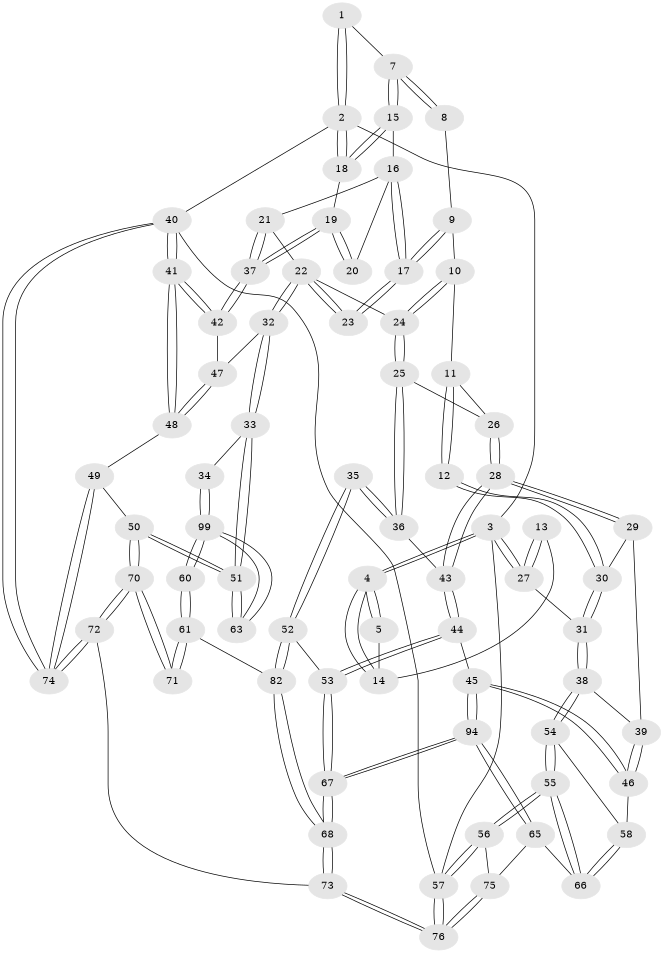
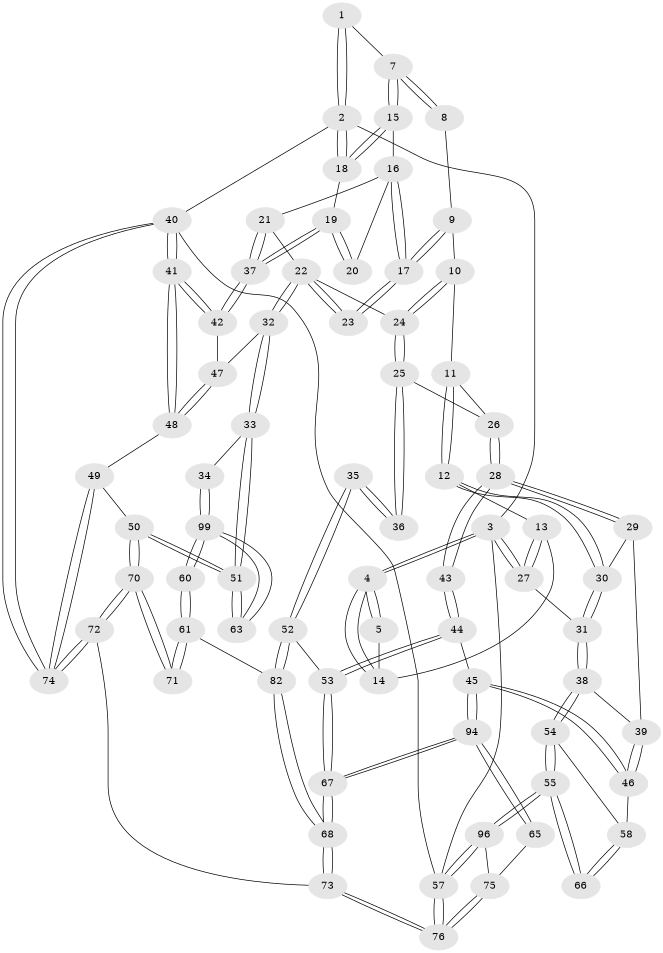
  graph {
    node [color=gray90 style=filled]
    1
    2
    7
    3
    18
    40
    8
    15
    4
    27
    57
    19
    41
    74
    5
    14
    31
    76
    9
    16
    10
    17
    11
    24
    23
    12
    26
    25
    13
    30
    28
    20
    21
    37
    42
    22
    32
    33
    47
    36
    43
    29
    38
    39
    44
    46
    54
    34
    51
    48
    n51 [label=99]
    63
    35
    52
    60
    53
    n57 [label=82]
    58
    55
    49
    45
    n62 [label=94]
    67
    65
    66
    50
    70
    71
    72
    68
-   56
+   56 [label=96]
    75
    61
    73
    1 -- 2
    1 -- 2
    1 -- 7
    2 -- 3
    2 -- 18
    2 -- 18
    2 -- 40
    7 -- 8
    7 -- 8
    7 -- 15
    7 -- 15
    3 -- 4
    3 -- 4
    3 -- 27
    3 -- 27
    3 -- 57
    18 -- 19
    40 -- 57
    40 -- 41
    40 -- 41
    40 -- 74
    40 -- 74
    8 -- 9
    15 -- 18
    15 -- 18
    15 -- 16
    4 -- 5
    4 -- 5
    4 -- 14
    4 -- 14
    27 -- 31
    57 -- 76
    57 -- 76
    19 -- 20
    19 -- 20
    19 -- 37
    19 -- 37
    41 -- 42
    41 -- 42
    41 -- 48
    41 -- 48
    5 -- 14
    31 -- 38
    31 -- 38
    9 -- 10
    9 -- 17
    9 -- 17
    16 -- 17
    16 -- 17
    16 -- 20
    16 -- 21
    10 -- 11
    10 -- 24
    10 -- 24
    17 -- 23
    17 -- 23
    11 -- 12
    11 -- 12
    11 -- 26
    24 -- 25
    24 -- 25
+   12 -- 13
    12 -- 30
    12 -- 30
    26 -- 28
    26 -- 28
    25 -- 26
    25 -- 36
    25 -- 36
    13 -- 27
    13 -- 27
    13 -- 14
    30 -- 31
    30 -- 31
    28 -- 43
    28 -- 43
    28 -- 29
    28 -- 29
    21 -- 37
    21 -- 37
    21 -- 22
    37 -- 42
    37 -- 42
    42 -- 47
    22 -- 24
    22 -- 23
    22 -- 23
    22 -- 32
    22 -- 32
    32 -- 33
    32 -- 33
    32 -- 47
    33 -- 34
    33 -- 51
    33 -- 51
    47 -- 48
    47 -- 48
-   36 -- 43
    43 -- 44
    43 -- 44
    29 -- 30
    29 -- 39
    38 -- 39
    38 -- 54
    38 -- 54
    39 -- 46
    39 -- 46
    44 -- 53
    44 -- 53
    44 -- 45
    46 -- 58
    54 -- 58
    54 -- 55
    54 -- 55
    34 -- n51
    34 -- n51
    51 -- 63
    51 -- 63
    48 -- 49
    n51 -- 63
    n51 -- 63
    n51 -- 60
    n51 -- 60
    35 -- 36
    35 -- 36
    35 -- 52
    35 -- 52
    52 -- 53
    52 -- n57
    52 -- n57
    60 -- 61
    60 -- 61
    53 -- 67
    53 -- 67
    n57 -- 68
    n57 -- 68
    58 -- 66
    58 -- 66
    55 -- 66
    55 -- 66
    55 -- 56
    55 -- 56
    49 -- 74
    49 -- 74
    49 -- 50
    45 -- 46
    45 -- 46
    45 -- n62
    45 -- n62
    n62 -- 67
    n62 -- 67
    n62 -- 65
    n62 -- 65
    67 -- 68
    67 -- 68
-   65 -- 66
    65 -- 75
    50 -- 51
    50 -- 51
    50 -- 70
    50 -- 70
    70 -- 71
    70 -- 71
    70 -- 72
    70 -- 72
    72 -- 74
    72 -- 74
    72 -- 73
    68 -- 73
    68 -- 73
    56 -- 57
    56 -- 57
    56 -- 75
    75 -- 76
    75 -- 76
    61 -- n57
    61 -- 71
    61 -- 71
    73 -- 76
    73 -- 76
  }
